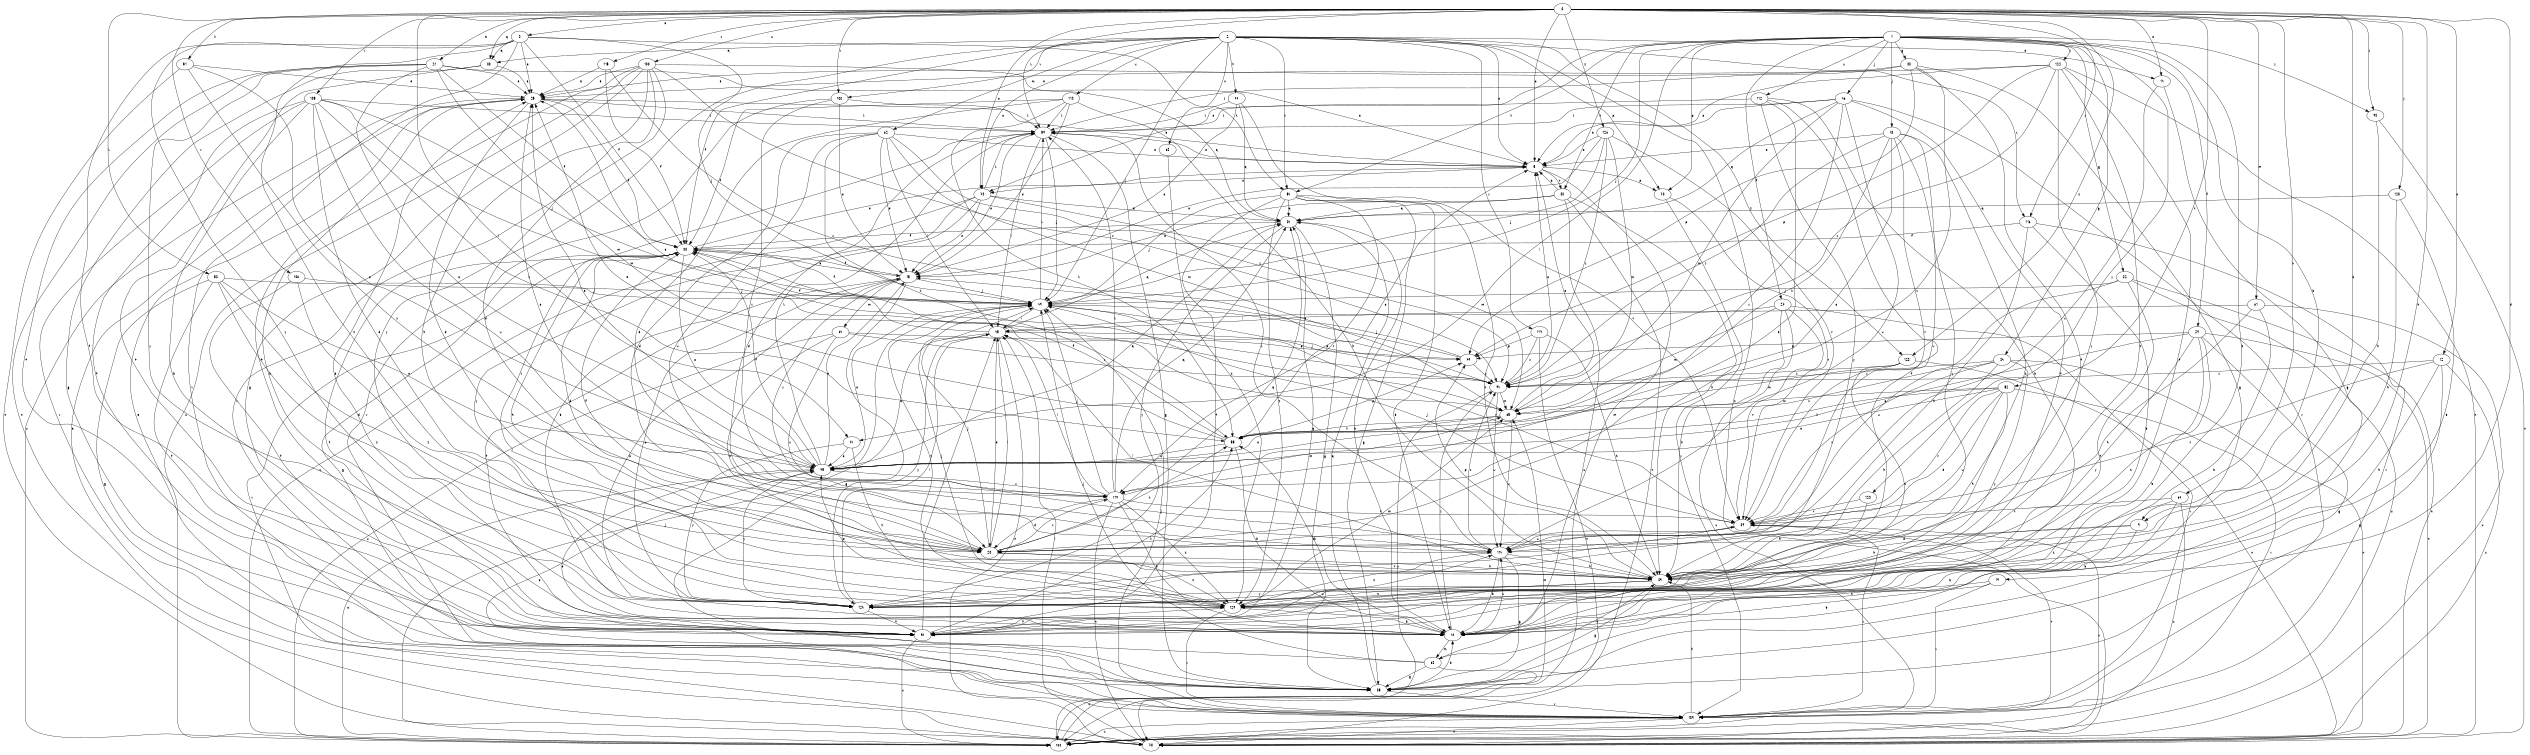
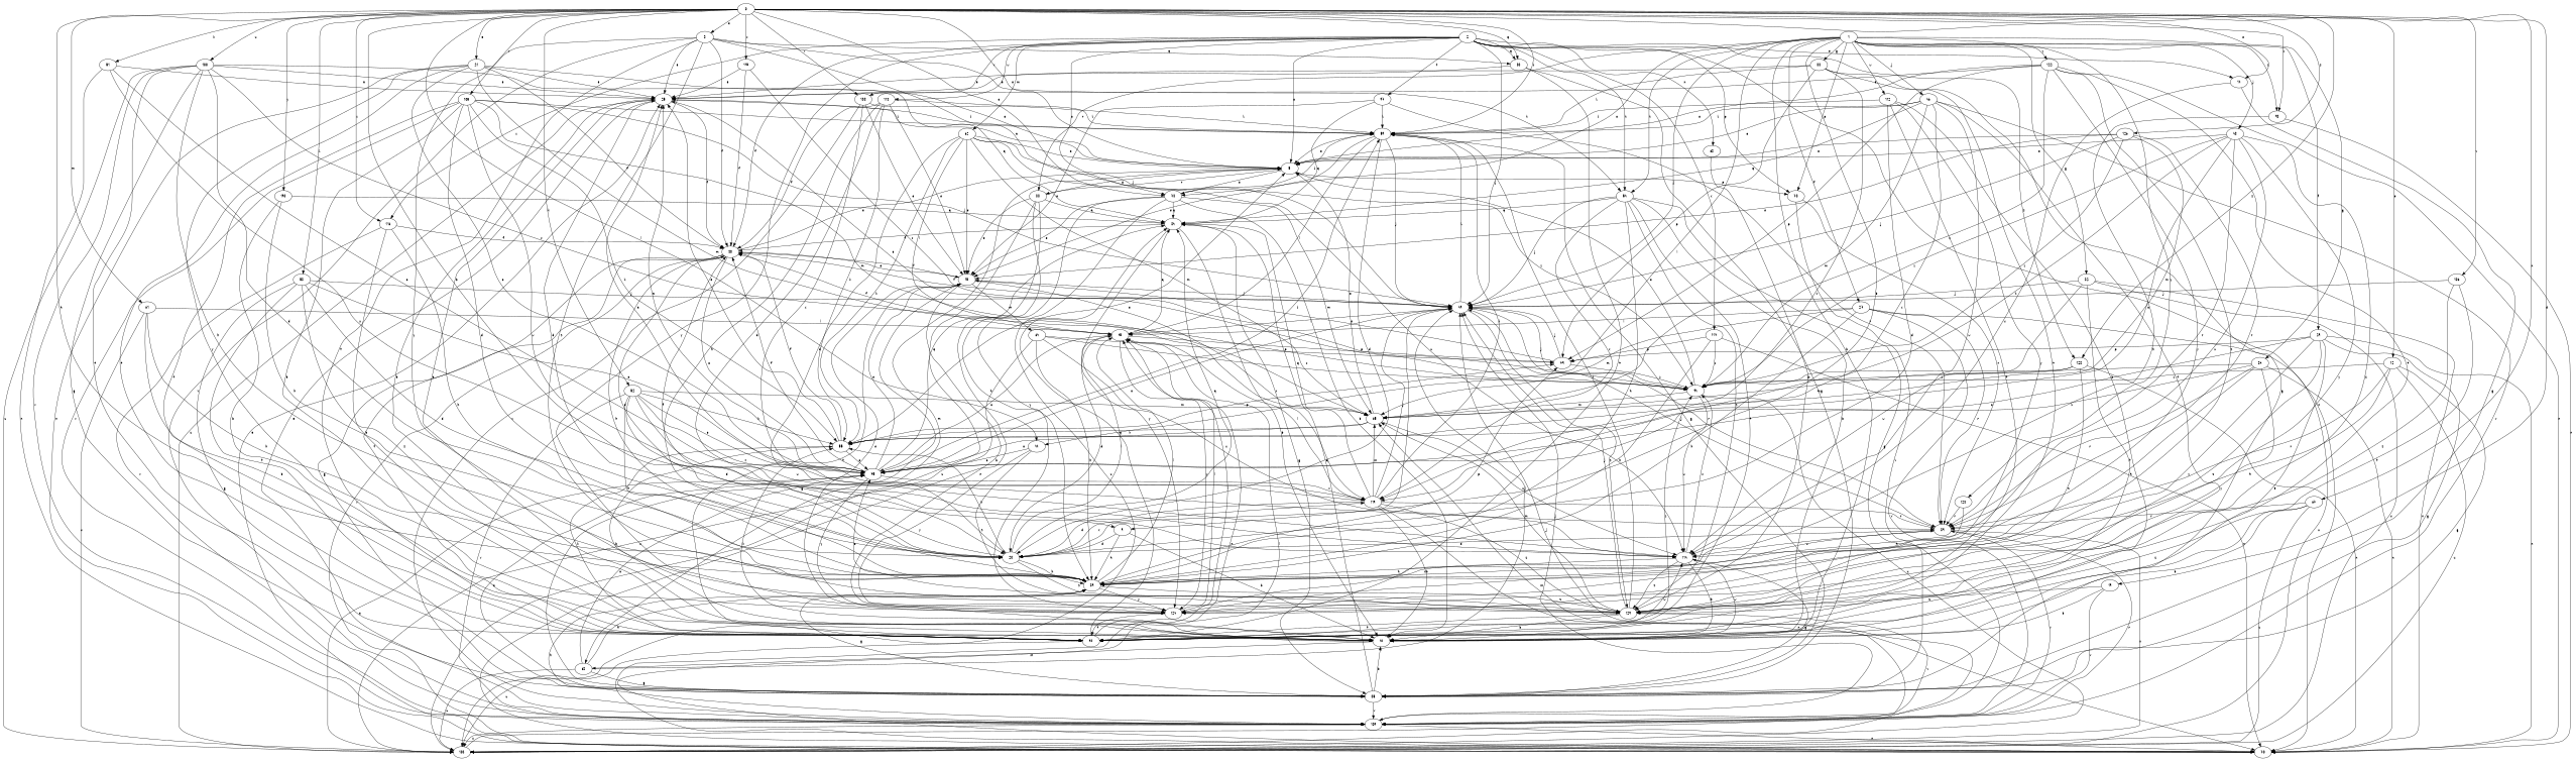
  strict digraph {
    fontname="Patrick Hand"
    node [fontname="Patrick Hand"]
    edge [fontname="Patrick Hand"]
    0
    3
    5
    9
    12
    14
    19
    21
    39
    44
    51
    52
    58
    59
    61
    67
    73
    80
    93
    100
    105
    106
    108
    115
    116
-   120
+   120 [label=190]
    126
    128
    49
    54
    30
    124
    25
    98
    109
    129
    78
    88
    63
    10
    20
    94
    35
    89
    103
    114
    70
    75
    65
    45
    79
    55
    15
    84
    119
    1
    27
    29
    32
    33
    34
    46
    48
    112
    122
    123
    2
    62
    68
    97
    113
    117
    64
    0 -> 3 [label=a]
    0 -> 5 [label=a]
    0 -> 9 [label=b]
    0 -> 12 [label=c]
    0 -> 14 [label=c]
    0 -> 19 [label=d]
    0 -> 21 [label=e]
    0 -> 39 [label=h]
    0 -> 44 [label=i]
    0 -> 51 [label=k]
    0 -> 52 [label=k]
    0 -> 58 [label=l]
    0 -> 59 [label=l]
    0 -> 61 [label=m]
    0 -> 67 [label=n]
    0 -> 73 [label=o]
    0 -> 80 [label=q]
    0 -> 93 [label=s]
    0 -> 100 [label=u]
    0 -> 105 [label=v]
    0 -> 106 [label=v]
    0 -> 108 [label=v]
    0 -> 115 [label=x]
    0 -> 116 [label=x]
    0 -> 120 [label=y]
    0 -> 126 [label=z]
    0 -> 128 [label=z]
    3 -> 80 [label=q]
    3 -> 49 [label=j]
    3 -> 54 [label=k]
    3 -> 30 [label=f]
    3 -> 124 [label=y]
    3 -> 25 [label=e]
    3 -> 98 [label=t]
    3 -> 109 [label=v]
    3 -> 129 [label=z]
    5 -> 73 [label=o]
    5 -> 25 [label=e]
    5 -> 78 [label=p]
    5 -> 88 [label=r]
    5 -> 63 [label=m]
    9 -> 39 [label=h]
    9 -> 10 [label=b]
    9 -> 20 [label=d]
    12 -> 39 [label=h]
    12 -> 94 [label=s]
    12 -> 35 [label=g]
    12 -> 89 [label=r]
    12 -> 103 [label=u]
    14 -> 35 [label=g]
    14 -> 114 [label=w]
    19 -> 109 [label=v]
    19 -> 129 [label=z]
    19 -> 10 [label=b]
    21 -> 5 [label=a]
    21 -> 30 [label=f]
    21 -> 124 [label=y]
    21 -> 25 [label=e]
    21 -> 98 [label=t]
    21 -> 70 [label=n]
    21 -> 75 [label=o]
    21 -> 65 [label=m]
    39 -> 124 [label=y]
    39 -> 129 [label=z]
    39 -> 35 [label=g]
    39 -> 45 [label=i]
    39 -> 79 [label=p]
    44 -> 124 [label=y]
    44 -> 129 [label=z]
    44 -> 75 [label=o]
    51 -> 25 [label=e]
    51 -> 114 [label=w]
    51 -> 70 [label=n]
    51 -> 75 [label=o]
    52 -> 39 [label=h]
    52 -> 109 [label=v]
    52 -> 20 [label=d]
    52 -> 89 [label=r]
    52 -> 114 [label=w]
    52 -> 75 [label=o]
    52 -> 65 [label=m]
    52 -> 55 [label=k]
    58 -> 49 [label=j]
    58 -> 98 [label=t]
    58 -> 129 [label=z]
    58 -> 20 [label=d]
    58 -> 35 [label=g]
    58 -> 75 [label=o]
    59 -> 5 [label=a]
    59 -> 49 [label=j]
    59 -> 20 [label=d]
    59 -> 35 [label=g]
    59 -> 45 [label=i]
    59 -> 15 [label=c]
    61 -> 39 [label=h]
    61 -> 10 [label=b]
    61 -> 103 [label=u]
    61 -> 45 [label=i]
    67 -> 129 [label=z]
    67 -> 10 [label=b]
    67 -> 89 [label=r]
    67 -> 103 [label=u]
    73 -> 59 [label=l]
    73 -> 124 [label=y]
    73 -> 10 [label=b]
    73 -> 103 [label=u]
    73 -> 65 [label=m]
    73 -> 15 [label=c]
    73 -> 84 [label=q]
    80 -> 25 [label=e]
    80 -> 98 [label=t]
    80 -> 35 [label=g]
    93 -> 39 [label=h]
    93 -> 70 [label=n]
    100 -> 39 [label=h]
    100 -> 25 [label=e]
    100 -> 98 [label=t]
    100 -> 109 [label=v]
    100 -> 20 [label=d]
    100 -> 94 [label=s]
    100 -> 35 [label=g]
    100 -> 103 [label=u]
    100 -> 84 [label=q]
    105 -> 59 [label=l]
    105 -> 49 [label=j]
    105 -> 98 [label=t]
    105 -> 109 [label=v]
    105 -> 10 [label=b]
    105 -> 20 [label=d]
    105 -> 114 [label=w]
    105 -> 65 [label=m]
    105 -> 55 [label=k]
    106 -> 49 [label=j]
    106 -> 98 [label=t]
    106 -> 129 [label=z]
    108 -> 59 [label=l]
    108 -> 109 [label=v]
    108 -> 15 [label=c]
    108 -> 119 [label=x]
    115 -> 30 [label=f]
    115 -> 25 [label=e]
    115 -> 94 [label=s]
    116 -> 39 [label=h]
    116 -> 30 [label=f]
    116 -> 109 [label=v]
    116 -> 10 [label=b]
    120 -> 39 [label=h]
    120 -> 10 [label=b]
    120 -> 84 [label=q]
    126 -> 5 [label=a]
    126 -> 49 [label=j]
    126 -> 94 [label=s]
    126 -> 89 [label=r]
    126 -> 65 [label=m]
    126 -> 15 [label=c]
    128 -> 129 [label=z]
    128 -> 94 [label=s]
    128 -> 70 [label=n]
    128 -> 65 [label=m]
    49 -> 59 [label=l]
    49 -> 30 [label=f]
    49 -> 129 [label=z]
    49 -> 89 [label=r]
    49 -> 75 [label=o]
    49 -> 45 [label=i]
    54 -> 39 [label=h]
    54 -> 49 [label=j]
    54 -> 98 [label=t]
    54 -> 129 [label=z]
    54 -> 10 [label=b]
    54 -> 35 [label=g]
    54 -> 84 [label=q]
    54 -> 119 [label=x]
    30 -> 5 [label=a]
    30 -> 39 [label=h]
    30 -> 98 [label=t]
    30 -> 20 [label=d]
    30 -> 35 [label=g]
    30 -> 75 [label=o]
    30 -> 15 [label=c]
    124 -> 98 [label=t]
    124 -> 89 [label=r]
    124 -> 45 [label=i]
    124 -> 15 [label=c]
    25 -> 59 [label=l]
    25 -> 30 [label=f]
    25 -> 10 [label=b]
    25 -> 20 [label=d]
    25 -> 103 [label=u]
    98 -> 103 [label=u]
    98 -> 114 [label=w]
    98 -> 45 [label=i]
    98 -> 55 [label=k]
    98 -> 84 [label=q]
    109 -> 39 [label=h]
    109 -> 49 [label=j]
    109 -> 25 [label=e]
    109 -> 89 [label=r]
    109 -> 103 [label=u]
    109 -> 70 [label=n]
    129 -> 59 [label=l]
    129 -> 49 [label=j]
    129 -> 98 [label=t]
    129 -> 109 [label=v]
    129 -> 10 [label=b]
    129 -> 75 [label=o]
    129 -> 65 [label=m]
    78 -> 109 [label=v]
    78 -> 89 [label=r]
    88 -> 5 [label=a]
    88 -> 39 [label=h]
    88 -> 103 [label=u]
    88 -> 70 [label=n]
    88 -> 15 [label=c]
    88 -> 84 [label=q]
    63 -> 39 [label=h]
    63 -> 49 [label=j]
    63 -> 35 [label=g]
    63 -> 103 [label=u]
    63 -> 75 [label=o]
    10 -> 25 [label=e]
    10 -> 63 [label=m]
    10 -> 94 [label=s]
    10 -> 114 [label=w]
    10 -> 55 [label=k]
    20 -> 39 [label=h]
    20 -> 49 [label=j]
    20 -> 30 [label=f]
    20 -> 129 [label=z]
    20 -> 45 [label=i]
    20 -> 55 [label=k]
    20 -> 84 [label=q]
    20 -> 119 [label=x]
    94 -> 5 [label=a]
    94 -> 49 [label=j]
    94 -> 25 [label=e]
    94 -> 103 [label=u]
    94 -> 114 [label=w]
    94 -> 65 [label=m]
    35 -> 109 [label=v]
    35 -> 10 [label=b]
    35 -> 75 [label=o]
    35 -> 84 [label=q]
    89 -> 49 [label=j]
    89 -> 109 [label=v]
    89 -> 20 [label=d]
    89 -> 103 [label=u]
    89 -> 114 [label=w]
    103 -> 49 [label=j]
    103 -> 75 [label=o]
    103 -> 65 [label=m]
    114 -> 39 [label=h]
-   114 -> 59 [label=l]
    114 -> 129 [label=z]
    114 -> 10 [label=b]
    114 -> 94 [label=s]
    114 -> 35 [label=g]
    70 -> 30 [label=v]
    70 -> 25 [label=e]
    70 -> 45 [label=i]
    75 -> 59 [label=l]
    75 -> 30 [label=f]
    75 -> 124 [label=y]
    75 -> 25 [label=e]
    75 -> 15 [label=c]
    75 -> 84 [label=q]
    75 -> 119 [label=x]
    65 -> 5 [label=a]
    65 -> 114 [label=w]
    65 -> 75 [label=o]
    65 -> 55 [label=k]
    45 -> 30 [label=f]
    45 -> 124 [label=y]
    45 -> 20 [label=d]
    45 -> 70 [label=n]
    45 -> 75 [label=o]
    45 -> 79 [label=p]
    45 -> 84 [label=q]
    79 -> 49 [label=j]
    79 -> 94 [label=s]
    79 -> 15 [label=c]
    55 -> 5 [label=a]
    55 -> 30 [label=f]
    55 -> 25 [label=e]
    55 -> 10 [label=b]
    55 -> 75 [label=o]
    55 -> 79 [label=p]
    15 -> 49 [label=j]
    15 -> 30 [label=f]
    15 -> 98 [label=t]
    15 -> 10 [label=b]
    15 -> 35 [label=g]
    15 -> 119 [label=x]
    15 -> 64 [label=m]
    84 -> 30 [label=f]
    84 -> 124 [label=y]
    84 -> 10 [label=b]
    84 -> 35 [label=g]
    119 -> 59 [label=l]
    119 -> 49 [label=j]
    119 -> 25 [label=e]
    119 -> 129 [label=z]
    119 -> 10 [label=b]
    119 -> 20 [label=d]
    119 -> 89 [label=r]
    119 -> 70 [label=n]
    119 -> 65 [label=m]
    119 -> 45 [label=i]
    119 -> 84 [label=q]
    1 -> 9 [label=b]
    1 -> 44 [label=i]
    1 -> 73 [label=o]
    1 -> 93 [label=s]
    1 -> 49 [label=j]
    1 -> 54 [label=k]
    1 -> 78 [label=p]
    1 -> 88 [label=r]
    1 -> 10 [label=b]
    1 -> 27 [label=f]
    1 -> 29 [label=f]
    1 -> 32 [label=g]
    1 -> 33 [label=g]
    1 -> 34 [label=g]
    1 -> 46 [label=j]
    1 -> 48 [label=j]
    1 -> 112 [label=w]
    1 -> 122 [label=y]
    1 -> 123 [label=y]
    27 -> 39 [label=h]
    27 -> 109 [label=v]
    27 -> 89 [label=r]
    27 -> 103 [label=u]
    27 -> 65 [label=m]
    27 -> 45 [label=i]
    29 -> 124 [label=y]
    29 -> 129 [label=z]
    29 -> 10 [label=b]
    29 -> 35 [label=g]
    29 -> 70 [label=n]
    29 -> 75 [label=o]
    29 -> 79 [label=p]
    32 -> 49 [label=j]
    32 -> 98 [label=t]
    32 -> 103 [label=u]
    32 -> 114 [label=w]
    32 -> 70 [label=n]
    33 -> 59 [label=l]
    33 -> 25 [label=e]
    33 -> 98 [label=t]
    33 -> 35 [label=g]
    33 -> 79 [label=p]
    33 -> 119 [label=x]
    34 -> 39 [label=h]
    34 -> 124 [label=y]
    34 -> 94 [label=s]
    34 -> 89 [label=r]
    34 -> 70 [label=n]
    34 -> 55 [label=k]
    46 -> 5 [label=a]
    46 -> 59 [label=l]
    46 -> 98 [label=t]
    46 -> 109 [label=v]
    46 -> 114 [label=w]
    46 -> 65 [label=m]
    46 -> 84 [label=q]
    46 -> 119 [label=x]
    48 -> 5 [label=a]
    48 -> 124 [label=y]
    48 -> 129 [label=z]
    48 -> 94 [label=s]
    48 -> 89 [label=r]
    48 -> 114 [label=w]
    48 -> 75 [label=o]
    48 -> 55 [label=k]
    112 -> 59 [label=l]
    112 -> 124 [label=y]
    112 -> 98 [label=t]
    112 -> 10 [label=b]
    112 -> 20 [label=d]
    122 -> 5 [label=a]
    122 -> 124 [label=y]
    122 -> 25 [label=e]
    122 -> 98 [label=t]
    122 -> 129 [label=z]
    122 -> 94 [label=s]
    122 -> 70 [label=n]
    122 -> 79 [label=p]
    123 -> 39 [label=h]
    123 -> 89 [label=r]
    2 -> 5 [label=a]
    2 -> 14 [label=c]
    2 -> 73 [label=o]
    2 -> 80 [label=q]
    2 -> 108 [label=v]
    2 -> 116 [label=x]
    2 -> 128 [label=z]
    2 -> 49 [label=j]
    2 -> 54 [label=k]
    2 -> 30 [label=f]
    2 -> 124 [label=y]
    2 -> 78 [label=p]
    2 -> 70 [label=n]
    2 -> 62 [label=m]
    2 -> 68 [label=n]
    2 -> 97 [label=t]
    2 -> 113 [label=w]
    2 -> 117 [label=x]
    62 -> 5 [label=a]
    62 -> 20 [label=d]
    62 -> 94 [label=s]
    62 -> 114 [label=w]
    62 -> 65 [label=m]
    62 -> 45 [label=i]
    62 -> 55 [label=k]
    62 -> 15 [label=c]
    68 -> 129 [label=z]
    97 -> 59 [label=l]
    97 -> 89 [label=r]
    97 -> 15 [label=c]
    97 -> 84 [label=q]
    113 -> 39 [label=h]
    113 -> 59 [label=l]
    113 -> 30 [label=f]
    113 -> 20 [label=d]
    113 -> 55 [label=k]
    113 -> 15 [label=c]
    117 -> 39 [label=h]
    117 -> 94 [label=s]
    117 -> 70 [label=n]
    117 -> 79 [label=p]
    64 -> 39 [label=h]
    64 -> 94 [label=s]
    64 -> 103 [label=u]
    64 -> 114 [label=w]
    64 -> 79 [label=p]
  }
